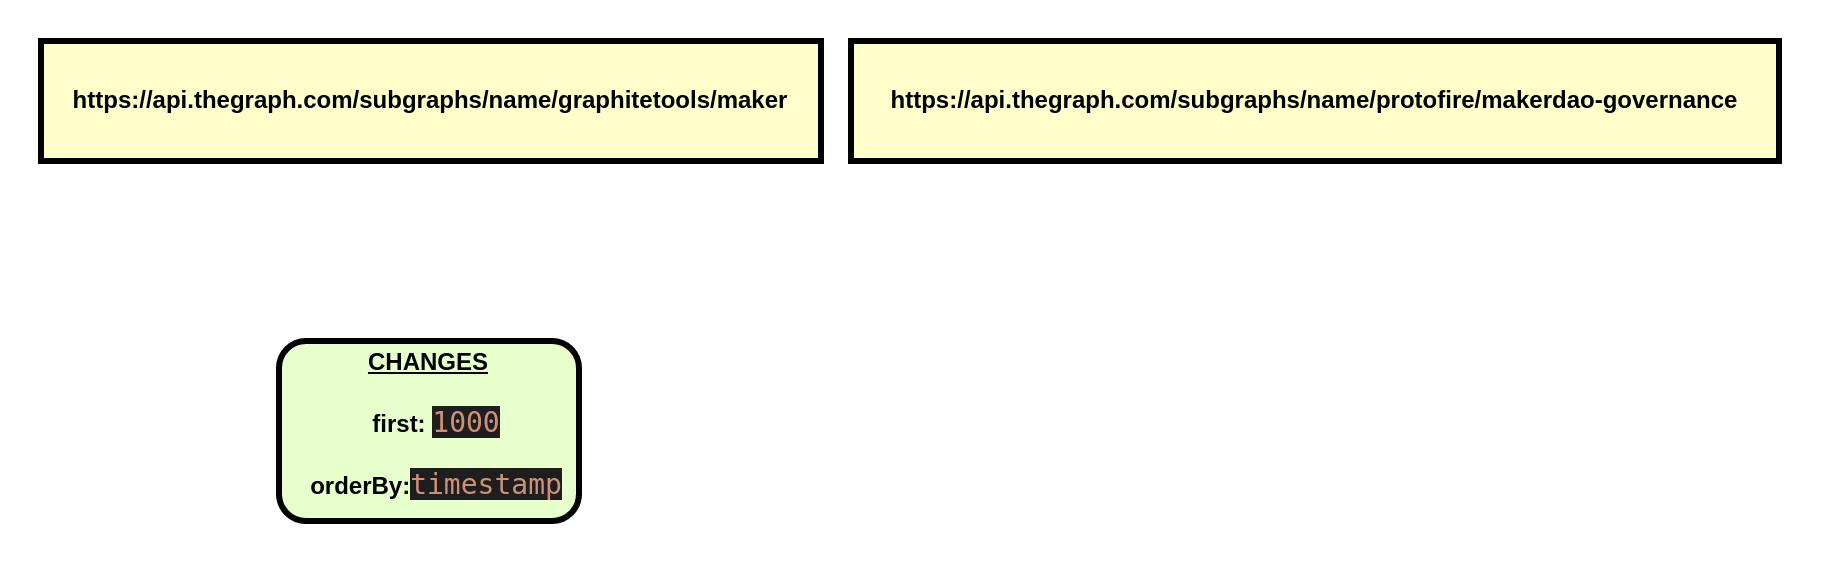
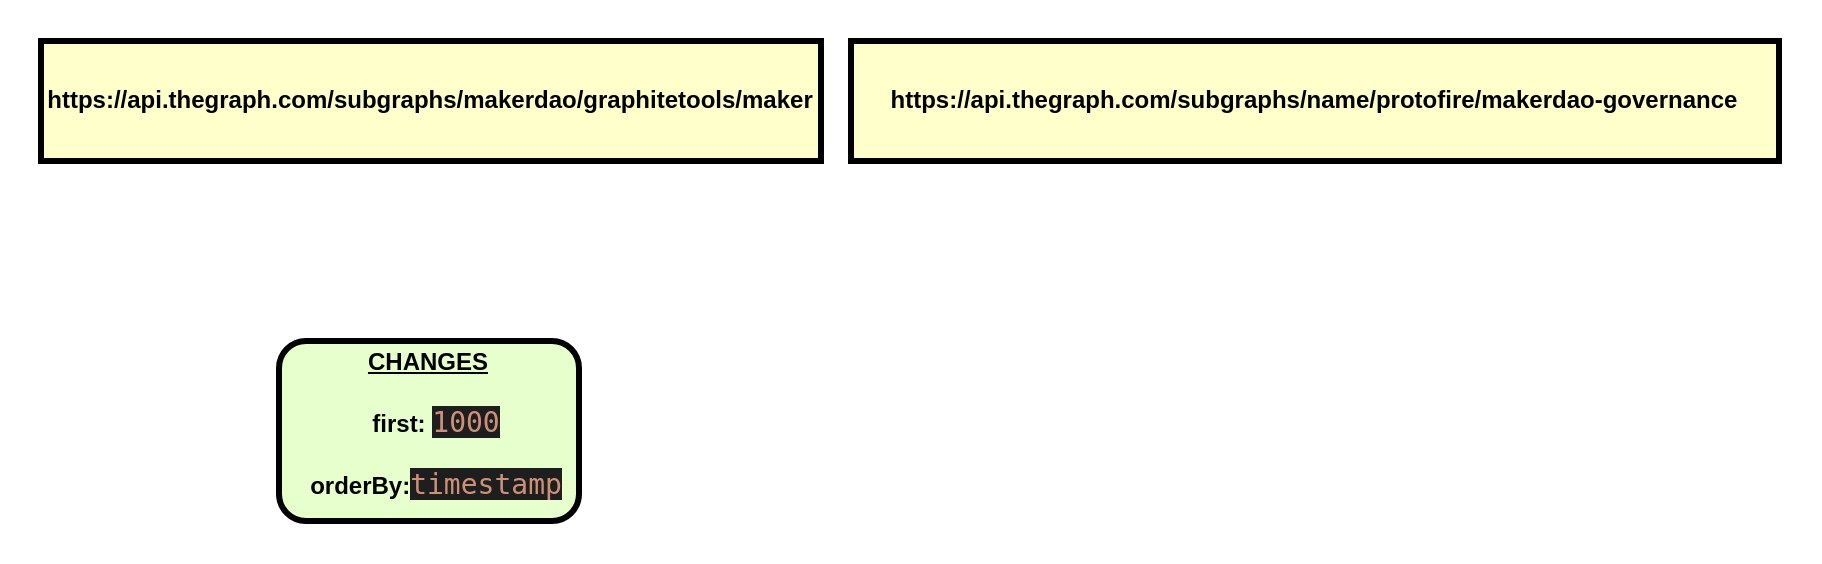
  <mxCell id="0" />
  <mxCell id="1" parent="0" />
  <mxCell id="2" value="&lt;p style=&quot;margin: 0px ; margin-top: 4px ; text-align: center ; text-decoration: underline&quot;&gt;&lt;strong&gt;CHANGES&lt;br&gt;&lt;/strong&gt;&lt;/p&gt;&lt;p style=&quot;margin: 0px ; margin-left: 8px&quot;&gt;&lt;br&gt;first:&amp;nbsp;&lt;span style=&quot;color: rgb(206 , 145 , 120) ; background-color: rgb(30 , 30 , 30) ; font-family: &amp;#34;droid sans mono&amp;#34; , monospace , monospace , &amp;#34;droid sans fallback&amp;#34; ; font-size: 14px ; font-weight: normal&quot;&gt;1000&lt;/span&gt;&lt;/p&gt;&lt;p style=&quot;margin: 0px ; margin-left: 8px&quot;&gt;&amp;nbsp;&lt;/p&gt;&lt;p style=&quot;margin: 0px ; margin-left: 8px&quot;&gt;orderBy:&lt;span style=&quot;color: rgb(206 , 145 , 120) ; background-color: rgb(30 , 30 , 30) ; font-family: &amp;#34;droid sans mono&amp;#34; , monospace , monospace , &amp;#34;droid sans fallback&amp;#34; ; font-size: 14px ; font-weight: normal&quot;&gt;timestamp&lt;/span&gt;&lt;/p&gt;" style="verticalAlign=middle;align=center;overflow=fill;fontSize=12;fontFamily=Helvetica;html=1;rounded=1;fontStyle=1;strokeWidth=3;fillColor=#E6FFCC" parent="1" vertex="1"><mxGeometry x="139" y="170" width="150" height="90" as="geometry" /></mxCell>
- <mxCell id="3" value="https://api.thegraph.com/subgraphs/name/graphitetools/maker" style="whiteSpace=wrap;align=center;verticalAlign=middle;fontStyle=1;strokeWidth=3;fillColor=#FFFFCC" parent="1" vertex="1"><mxGeometry x="20" y="20" width="390" height="60" as="geometry" /></mxCell>
+ <mxCell id="3" value="https://api.thegraph.com/subgraphs/makerdao/graphitetools/maker" style="whiteSpace=wrap;align=center;verticalAlign=middle;fontStyle=1;strokeWidth=3;fillColor=#FFFFCC" parent="1" vertex="1"><mxGeometry x="20" y="20" width="390" height="60" as="geometry" /></mxCell>
  <mxCell id="4" value="https://api.thegraph.com/subgraphs/name/protofire/makerdao-governance" style="whiteSpace=wrap;align=center;verticalAlign=middle;fontStyle=1;strokeWidth=3;fillColor=#FFFFCC" vertex="1" parent="1"><mxGeometry x="425" y="20" width="464" height="60" as="geometry" /></mxCell>
